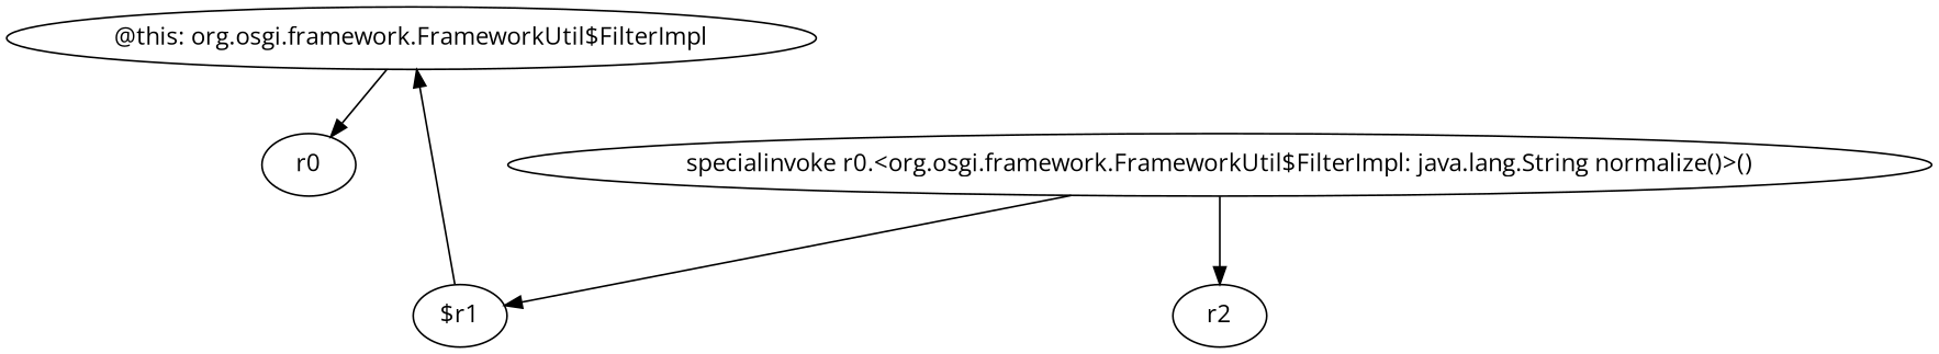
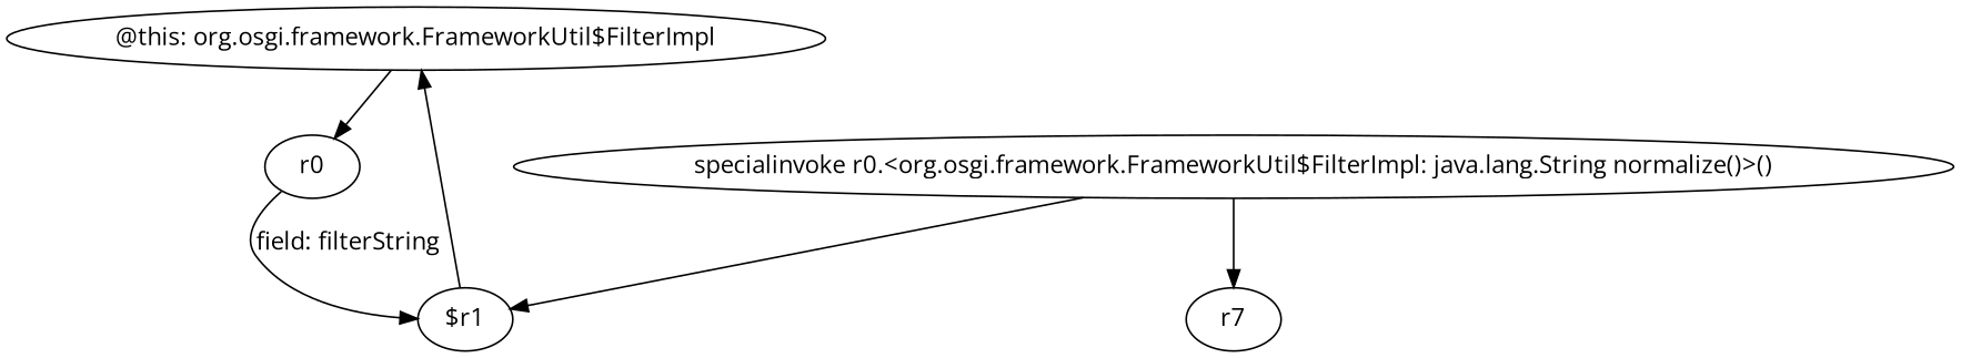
  digraph {
    fontname="Open Sans"
    node [fontname="Open Sans"]
    edge [fontname="Open Sans"]
    n1 [label="@this: org.osgi.framework.FrameworkUtil$FilterImpl"]
    n2 [label=r0]
    n3 [label="$r1"]
-   n4 [label=r2]
+   n4 [label=r7]
    n5 [label="specialinvoke r0.<org.osgi.framework.FrameworkUtil$FilterImpl: java.lang.String normalize()>()"]
    n1 -> n2
+   n2 -> n3 [label="field: filterString"]
    n3 -> n1
    n5 -> n3
    n5 -> n4
  }
